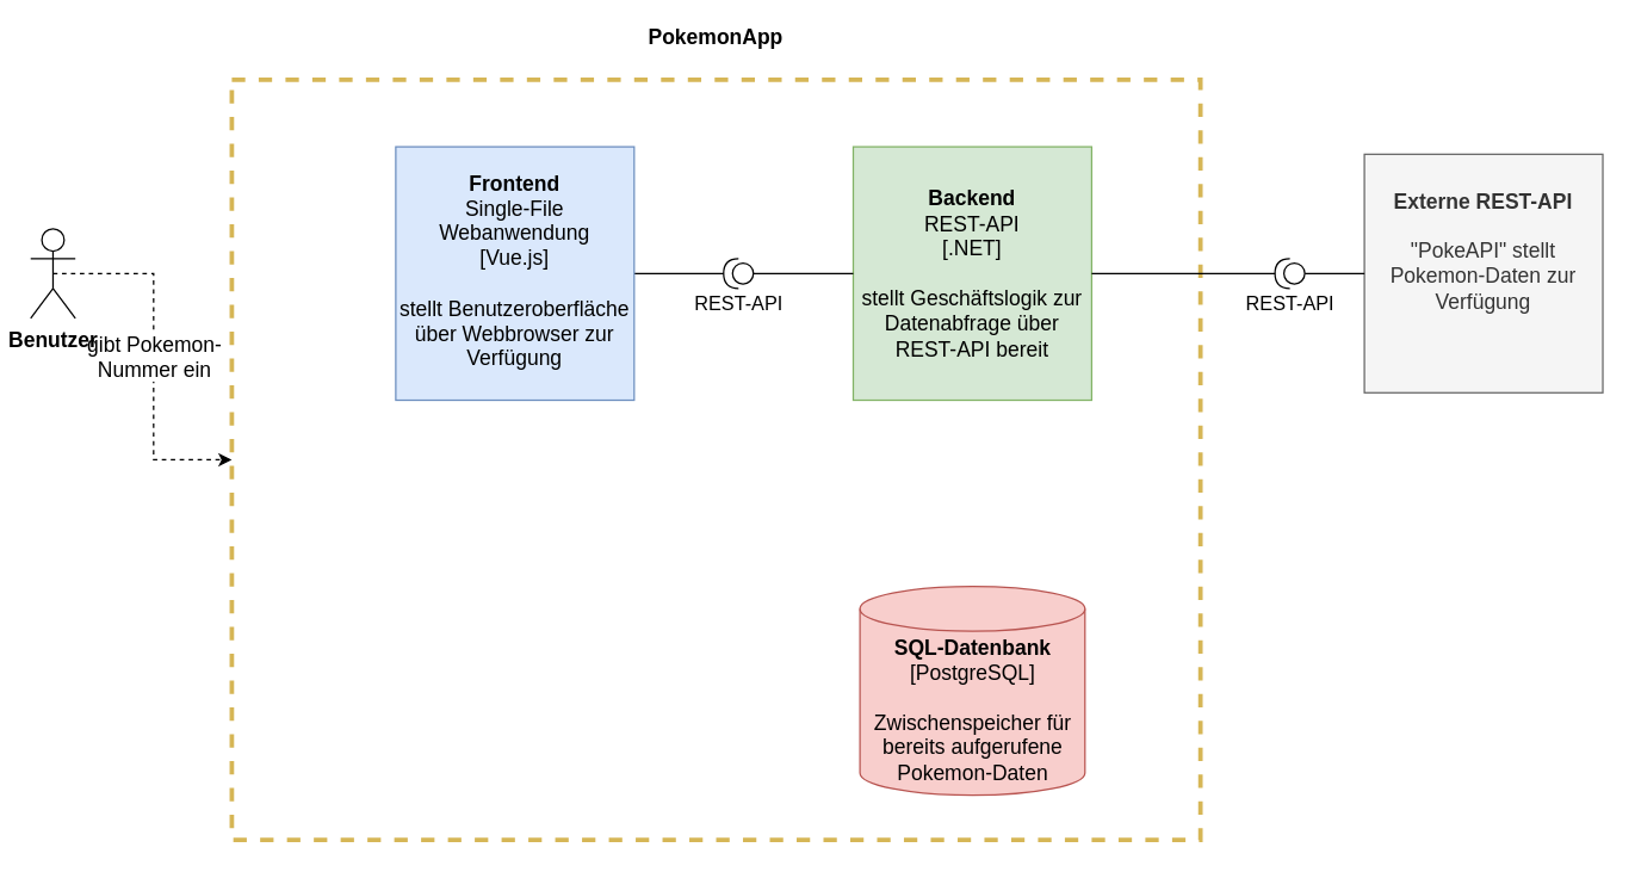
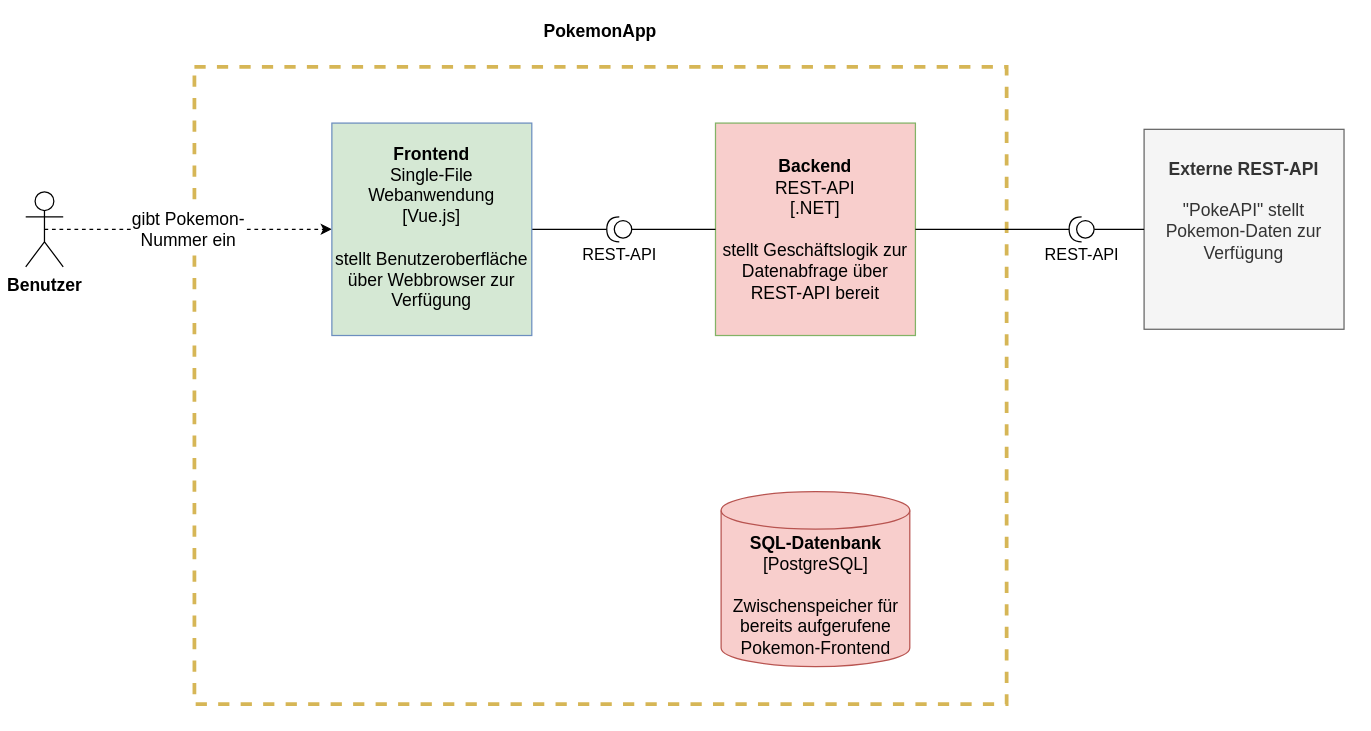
  <mxCell id="0" />
  <mxCell id="1" parent="0" />
  <mxCell id="2" value="&lt;div&gt;&lt;b&gt;&lt;br&gt;&lt;/b&gt;&lt;/div&gt;&lt;div&gt;&lt;b&gt;PokemonApp&lt;/b&gt;&lt;/div&gt;&lt;div&gt;&lt;br&gt;&lt;/div&gt;" style="rounded=0;whiteSpace=wrap;html=1;fillColor=none;strokeColor=#d6b656;labelPosition=center;verticalLabelPosition=top;align=center;verticalAlign=bottom;fontSize=14;fontStyle=0;strokeWidth=3;dashed=1;horizontal=1;" parent="1" vertex="1"><mxGeometry x="155" y="20" width="650" height="510" as="geometry" /></mxCell>
- <mxCell id="3" value="&lt;div style=&quot;font-size: 14px;&quot;&gt;gibt Pokemon-&lt;/div&gt;&lt;div style=&quot;font-size: 14px;&quot;&gt;Nummer ein&lt;/div&gt;" style="edgeStyle=orthogonalEdgeStyle;rounded=0;orthogonalLoop=1;jettySize=auto;html=1;exitX=0.5;exitY=0.5;exitDx=0;exitDy=0;exitPerimeter=0;fontSize=14;dashed=1;" parent="1" source="4" target="2" edge="1"><mxGeometry relative="1" as="geometry" /></mxCell>
+ <mxCell id="3" value="&lt;div style=&quot;font-size: 14px;&quot;&gt;gibt Pokemon-&lt;/div&gt;&lt;div style=&quot;font-size: 14px;&quot;&gt;Nummer ein&lt;/div&gt;" style="edgeStyle=orthogonalEdgeStyle;rounded=0;orthogonalLoop=1;jettySize=auto;html=1;exitX=0.5;exitY=0.5;exitDx=0;exitDy=0;exitPerimeter=0;fontSize=14;dashed=1;" parent="1" source="4" target="7" edge="1"><mxGeometry relative="1" as="geometry" /></mxCell>
  <mxCell id="4" value="Benutzer" style="shape=umlActor;verticalLabelPosition=bottom;verticalAlign=top;html=1;outlineConnect=0;fontSize=14;fontStyle=1" parent="1" vertex="1"><mxGeometry x="20" y="120" width="30" height="60" as="geometry" /></mxCell>
  <mxCell id="5" value="&lt;div&gt;&lt;b&gt;&lt;br&gt;&lt;/b&gt;&lt;/div&gt;&lt;div&gt;&lt;b&gt;Externe REST-API&lt;/b&gt;&lt;/div&gt;&lt;div&gt;&lt;b&gt;&lt;br&gt;&lt;/b&gt;&lt;/div&gt;&lt;div&gt;&quot;PokeAPI&quot; stellt Pokemon-Daten zur Verfügung&lt;br&gt;&lt;/div&gt;" style="rounded=0;whiteSpace=wrap;html=1;labelPosition=center;verticalLabelPosition=middle;align=center;verticalAlign=top;fillColor=#f5f5f5;strokeColor=#666666;fontSize=14;fontStyle=0;horizontal=1;fontColor=#333333;" parent="1" vertex="1"><mxGeometry x="915" y="70" width="160" height="160" as="geometry" /></mxCell>
  <mxCell id="6" style="edgeStyle=orthogonalEdgeStyle;rounded=0;orthogonalLoop=1;jettySize=auto;html=1;endArrow=none;endFill=0;" edge="1" parent="1" source="7" target="11"><mxGeometry relative="1" as="geometry" /></mxCell>
- <mxCell id="7" value="&lt;div style=&quot;font-size: 14px;&quot;&gt;&lt;b style=&quot;font-size: 14px;&quot;&gt;Frontend&lt;/b&gt;&lt;/div&gt;&lt;div style=&quot;font-size: 14px;&quot;&gt;Single-File Webanwendung &lt;br&gt;&lt;/div&gt;&lt;div style=&quot;font-size: 14px;&quot;&gt;[Vue.js]&lt;/div&gt;&lt;div style=&quot;font-size: 14px;&quot;&gt;&lt;br style=&quot;font-size: 14px;&quot;&gt;&lt;/div&gt;&lt;div style=&quot;font-size: 14px;&quot;&gt;stellt Benutzeroberfläche über Webbrowser zur Verfügung&lt;br style=&quot;font-size: 14px;&quot;&gt;&lt;/div&gt;&lt;div style=&quot;font-size: 14px;&quot;&gt;&lt;br style=&quot;font-size: 14px;&quot;&gt;&lt;/div&gt;" style="rounded=0;whiteSpace=wrap;html=1;fillColor=#dae8fc;strokeColor=#6c8ebf;fontSize=14;verticalAlign=bottom;" vertex="1" parent="1"><mxGeometry x="265" y="65" width="160" height="170" as="geometry" /></mxCell>
- <mxCell id="8" value="&lt;div style=&quot;font-size: 14px;&quot;&gt;&lt;b style=&quot;font-size: 14px;&quot;&gt;Backend&lt;/b&gt;&lt;/div&gt;&lt;div style=&quot;font-size: 14px;&quot;&gt;REST-API &lt;br style=&quot;font-size: 14px;&quot;&gt;&lt;/div&gt;&lt;div style=&quot;font-size: 14px;&quot;&gt;[.NET]&lt;/div&gt;&lt;div style=&quot;font-size: 14px;&quot;&gt;&lt;br style=&quot;font-size: 14px;&quot;&gt;&lt;/div&gt;&lt;div style=&quot;font-size: 14px;&quot;&gt;stellt Geschäftslogik zur Datenabfrage über REST-API bereit&lt;br style=&quot;font-size: 14px;&quot;&gt;&lt;/div&gt;" style="rounded=0;whiteSpace=wrap;html=1;fillColor=#d5e8d4;strokeColor=#82b366;fontSize=14;verticalAlign=middle;" vertex="1" parent="1"><mxGeometry x="572" y="65" width="160" height="170" as="geometry" /></mxCell>
- <mxCell id="9" value="&lt;div&gt;&lt;b&gt;SQL-Datenbank&lt;br&gt;&lt;/b&gt;&lt;/div&gt;&lt;div&gt;&lt;div&gt;[PostgreSQL]&lt;b&gt;&lt;br&gt;&lt;/b&gt;&lt;/div&gt;&lt;div&gt;&lt;br&gt;&lt;/div&gt;Zwischenspeicher für bereits aufgerufene Pokemon-Daten&lt;br&gt;&lt;/div&gt;" style="shape=cylinder3;whiteSpace=wrap;html=1;boundedLbl=1;backgroundOutline=1;size=15;labelPosition=center;verticalLabelPosition=middle;align=center;verticalAlign=middle;fillColor=#f8cecc;strokeColor=#b85450;fontSize=14;fontStyle=0" vertex="1" parent="1"><mxGeometry x="576.5" y="360" width="151" height="140" as="geometry" /></mxCell>
+ <mxCell id="7" value="&lt;div style=&quot;font-size: 14px;&quot;&gt;&lt;b style=&quot;font-size: 14px;&quot;&gt;Frontend&lt;/b&gt;&lt;/div&gt;&lt;div style=&quot;font-size: 14px;&quot;&gt;Single-File Webanwendung &lt;br&gt;&lt;/div&gt;&lt;div style=&quot;font-size: 14px;&quot;&gt;[Vue.js]&lt;/div&gt;&lt;div style=&quot;font-size: 14px;&quot;&gt;&lt;br style=&quot;font-size: 14px;&quot;&gt;&lt;/div&gt;&lt;div style=&quot;font-size: 14px;&quot;&gt;stellt Benutzeroberfläche über Webbrowser zur Verfügung&lt;br style=&quot;font-size: 14px;&quot;&gt;&lt;/div&gt;&lt;div style=&quot;font-size: 14px;&quot;&gt;&lt;br style=&quot;font-size: 14px;&quot;&gt;&lt;/div&gt;" style="rounded=0;whiteSpace=wrap;html=1;fillColor=#d5e8d4;strokeColor=#6c8ebf;fontSize=14;verticalAlign=bottom;" vertex="1" parent="1"><mxGeometry x="265" y="65" width="160" height="170" as="geometry" /></mxCell>
+ <mxCell id="8" value="&lt;div style=&quot;font-size: 14px;&quot;&gt;&lt;b style=&quot;font-size: 14px;&quot;&gt;Backend&lt;/b&gt;&lt;/div&gt;&lt;div style=&quot;font-size: 14px;&quot;&gt;REST-API &lt;br style=&quot;font-size: 14px;&quot;&gt;&lt;/div&gt;&lt;div style=&quot;font-size: 14px;&quot;&gt;[.NET]&lt;/div&gt;&lt;div style=&quot;font-size: 14px;&quot;&gt;&lt;br style=&quot;font-size: 14px;&quot;&gt;&lt;/div&gt;&lt;div style=&quot;font-size: 14px;&quot;&gt;stellt Geschäftslogik zur Datenabfrage über REST-API bereit&lt;br style=&quot;font-size: 14px;&quot;&gt;&lt;/div&gt;" style="rounded=0;whiteSpace=wrap;html=1;fillColor=#f8cecc;strokeColor=#82b366;fontSize=14;verticalAlign=middle;" vertex="1" parent="1"><mxGeometry x="572" y="65" width="160" height="170" as="geometry" /></mxCell>
+ <mxCell id="9" value="&lt;div&gt;&lt;b&gt;SQL-Datenbank&lt;br&gt;&lt;/b&gt;&lt;/div&gt;&lt;div&gt;&lt;div&gt;[PostgreSQL]&lt;b&gt;&lt;br&gt;&lt;/b&gt;&lt;/div&gt;&lt;div&gt;&lt;br&gt;&lt;/div&gt;Zwischenspeicher für bereits aufgerufene Pokemon-Frontend&lt;br&gt;&lt;/div&gt;" style="shape=cylinder3;whiteSpace=wrap;html=1;boundedLbl=1;backgroundOutline=1;size=15;labelPosition=center;verticalLabelPosition=middle;align=center;verticalAlign=middle;fillColor=#f8cecc;strokeColor=#b85450;fontSize=14;fontStyle=0" vertex="1" parent="1"><mxGeometry x="576.5" y="360" width="151" height="140" as="geometry" /></mxCell>
  <mxCell id="10" style="edgeStyle=orthogonalEdgeStyle;rounded=0;orthogonalLoop=1;jettySize=auto;html=1;entryX=0;entryY=0.5;entryDx=0;entryDy=0;endArrow=none;endFill=0;" edge="1" parent="1" source="11" target="8"><mxGeometry relative="1" as="geometry" /></mxCell>
  <mxCell id="11" value="REST-API" style="shape=providedRequiredInterface;html=1;verticalLabelPosition=bottom;sketch=0;direction=west;fontSize=13;" vertex="1" parent="1"><mxGeometry x="485" y="140" width="20" height="20" as="geometry" /></mxCell>
  <mxCell id="12" style="edgeStyle=orthogonalEdgeStyle;rounded=0;orthogonalLoop=1;jettySize=auto;html=1;entryX=1;entryY=0.5;entryDx=0;entryDy=0;endArrow=none;endFill=0;" edge="1" parent="1" source="14" target="8"><mxGeometry relative="1" as="geometry" /></mxCell>
  <mxCell id="13" style="edgeStyle=orthogonalEdgeStyle;rounded=0;orthogonalLoop=1;jettySize=auto;html=1;entryX=0;entryY=0.5;entryDx=0;entryDy=0;endArrow=none;endFill=0;" edge="1" parent="1" source="14" target="5"><mxGeometry relative="1" as="geometry" /></mxCell>
  <mxCell id="14" value="REST-API" style="shape=providedRequiredInterface;html=1;verticalLabelPosition=bottom;sketch=0;direction=west;fontSize=13;" vertex="1" parent="1"><mxGeometry x="855" y="140" width="20" height="20" as="geometry" /></mxCell>
